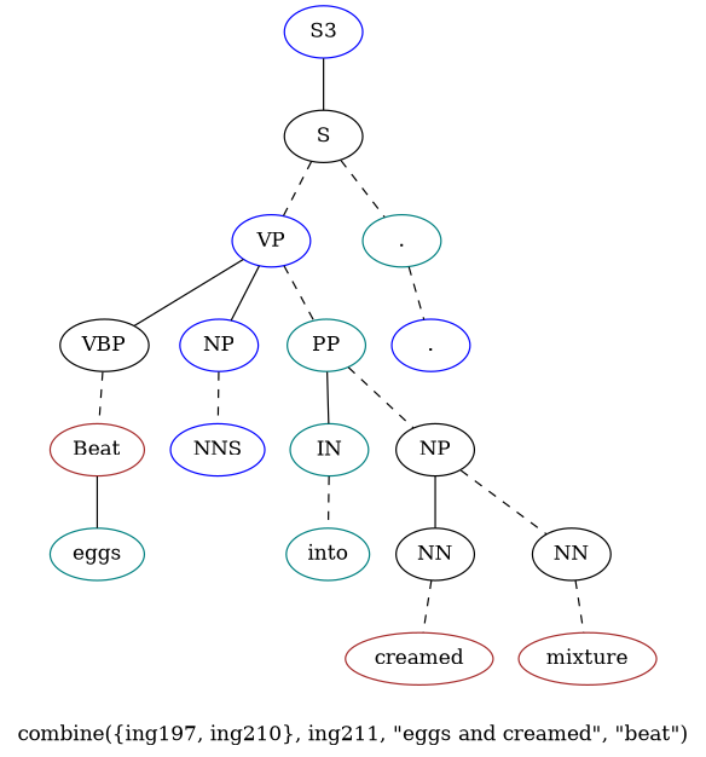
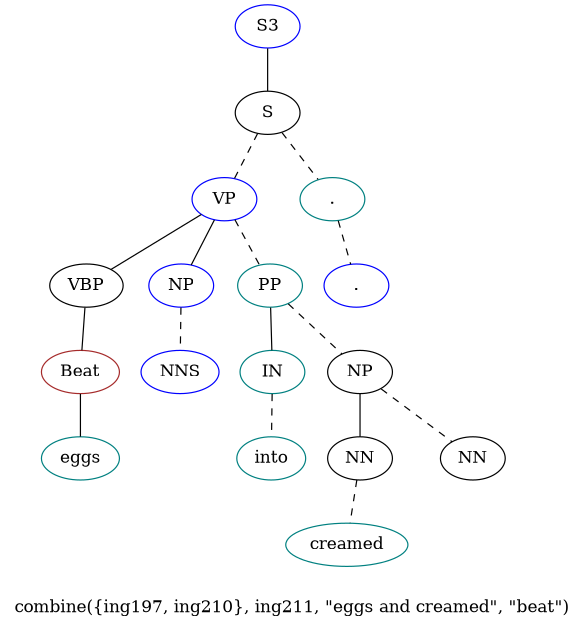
  graph {
    label="combine({ing197, ing210}, ing211, \"eggs and creamed\", \"beat\")"
    node [color=blue]
    edge [style=dashed]
    n1 [label=S3]
    n2 [color=black label=S]
    n3 [label=VP]
    n4 [color=teal label="."]
    n5 [color=black label=VBP]
    n6 [label=NP]
    n7 [color=teal label=PP]
    n8 [label="."]
    n9 [color=brown label=Beat]
    n10 [label=NNS]
    n11 [color=teal label=IN]
    n12 [color=black label=NP]
    n13 [color=teal label=eggs]
    n14 [color=teal label=into]
    n15 [color=black label=NN]
    n16 [color=black label=NN]
-   n17 [color=brown label=creamed]
-   n18 [color=brown label=mixture]
+   n17 [color=teal label=creamed]
    n1 -- n2 [style=solid]
    n2 -- n3
    n2 -- n4
    n3 -- n5 [style=solid]
    n3 -- n6 [style=solid]
    n3 -- n7
    n4 -- n8
-   n5 -- n9
+   n5 -- n9 [style=solid]
    n6 -- n10
    n7 -- n11 [style=solid]
    n7 -- n12
    n9 -- n13 [style=solid]
    n11 -- n14
    n12 -- n15 [style=solid]
    n12 -- n16
    n15 -- n17
-   n16 -- n18
  }
